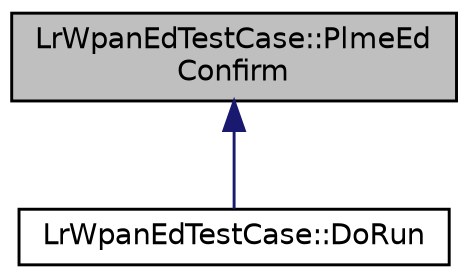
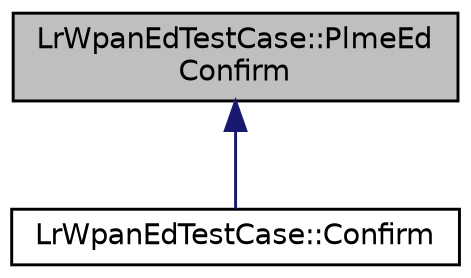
  digraph {
    rankdir=TB
    node [color=black fontname=Helvetica fontsize=10 shape=record style=filled]
    n1 [fillcolor=grey75 fontcolor=black height=0.2 label="LrWpanEdTestCase::PlmeEd\lConfirm" width=0.4]
-   n2 [fillcolor=white height=0.2 label="LrWpanEdTestCase::DoRun" width=0.4]
+   n2 [fillcolor=white height=0.2 label="LrWpanEdTestCase::Confirm" width=0.4]
    n1 -> n2 [color=midnightblue dir=back fontname=Helvetica fontsize=10 labelfontname=Helvetica labelfontsize=10 style=solid]
  }
